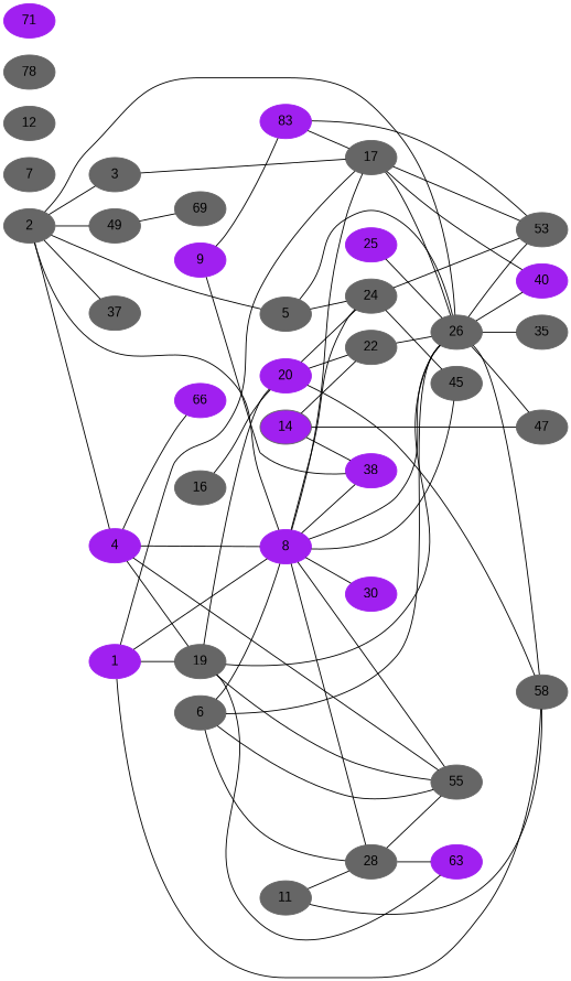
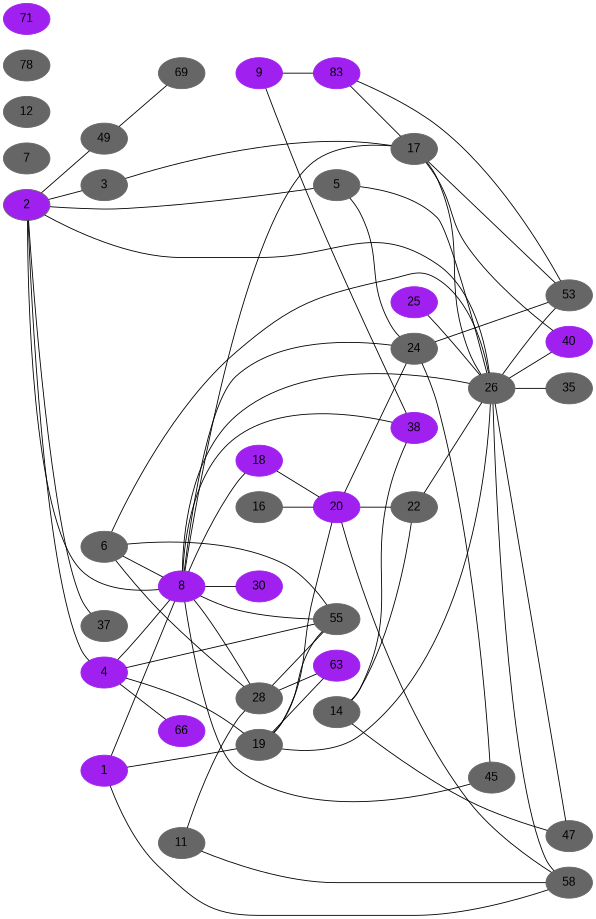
  graph {
    fontname="Liberation Sans"
    rankdir=LR
    node [color=gray40 fontname="Liberation Sans" style=filled]
    edge [fontname="Liberation Sans"]
    1 [color=purple super="+39"]
    8 [color=purple super="+77+10+62+48"]
    17 [super="+73"]
    19 [super="+42+21+52"]
    58 [super="+70"]
    26 [super="+31+61+43"]
    55 [super="+64"]
    24 [super="+74"]
    28 [super="+32+29"]
+   18 [color=purple]
    30 [color=purple]
    38 [color=purple super="+76"]
    45 [super="+67"]
    53 [super="+65"]
    40 [color=purple]
    20 [color=purple super="+68+50"]
    63 [color=purple]
-   2 [super="+46+72"]
+   2 [super="+46+72" fillcolor=purple]
    3 [super="+27"]
    4 [color=purple super="+51"]
    5
    37
    49
    66 [color=purple]
    47
    35
    69
    6 [super="+56"]
    7
    9 [color=purple super="+33"]
    n31 [color=purple label=83 super="+41"]
    11
    12
-   14 [super="+15" fillcolor=purple]
+   14 [super="+15"]
    22 [super="+44"]
    16
    25 [color=purple]
    78
    n39 [color=purple label=71]
    1 -- 8
-   1 -- 17
    1 -- 19 [weight=2]
    1 -- 58
    8 -- 17
    8 -- 26 [weight=3]
    8 -- 55
    8 -- 24
    8 -- 28
+   8 -- 18
    8 -- 30
    8 -- 38
    8 -- 45 [weight=2]
    17 -- 26
    17 -- 53
    17 -- 40
    19 -- 26 [weight=2]
    19 -- 55
    19 -- 20
    19 -- 63
    26 -- 58
    26 -- 53
    26 -- 40
    26 -- 47
    26 -- 35 [weight=2]
    24 -- 45
    24 -- 53 [weight=2]
    28 -- 55
    28 -- 63
+   18 -- 20
    20 -- 58
    20 -- 24
    20 -- 22
    2 -- 8
    2 -- 26
    2 -- 3 [weight=3]
    2 -- 4
    2 -- 5
    2 -- 37
    2 -- 49 [weight=2]
    3 -- 17
    4 -- 8
    4 -- 19
    4 -- 55
    4 -- 66
    5 -- 26
    5 -- 24
    49 -- 69
    6 -- 8 [weight=2]
    6 -- 26
    6 -- 55
    6 -- 28
    9 -- 38
    9 -- n31
    n31 -- 17
    n31 -- 53
    11 -- 58
    11 -- 28
    14 -- 38
    14 -- 47 [weight=2]
    14 -- 22
    22 -- 26
    16 -- 20
    25 -- 26
  }
